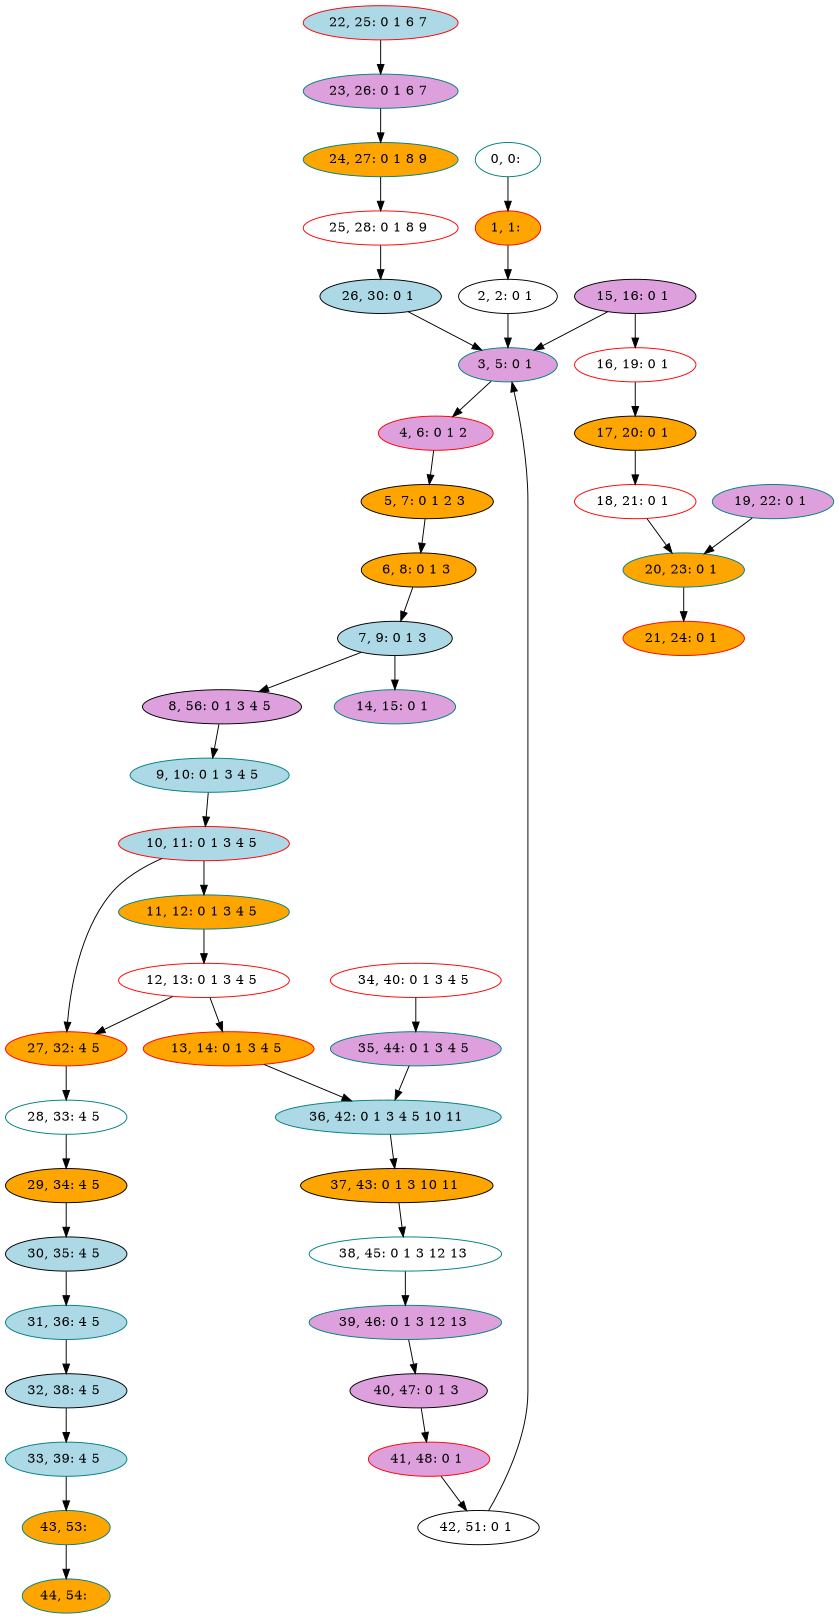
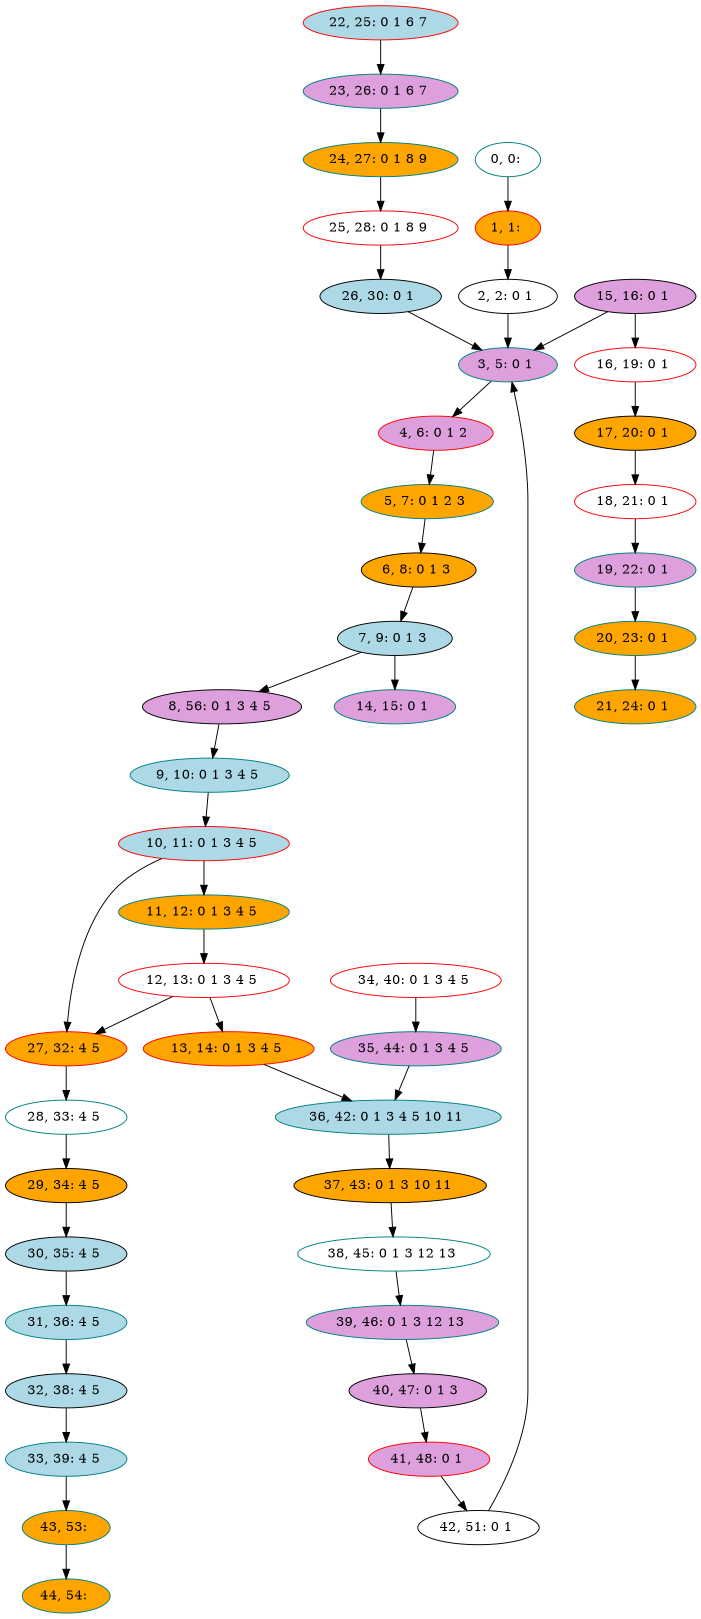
  digraph {
    node [color=teal fillcolor=orange style=filled]
    n1 [fillcolor=white label="0, 0: "]
    n2 [color=red label="1, 1: "]
    n3 [color=black fillcolor=white label="2, 2: 0 1 "]
    n4 [fillcolor=plum label="3, 5: 0 1 "]
    n5 [color=red fillcolor=plum label="4, 6: 0 1 2 "]
-   n6 [color=black label="5, 7: 0 1 2 3 "]
+   n6 [label="5, 7: 0 1 2 3 "]
    n7 [color=black label="6, 8: 0 1 3 "]
    n8 [color=black fillcolor=lightblue label="7, 9: 0 1 3 "]
    n9 [color=black fillcolor=plum label="8, 56: 0 1 3 4 5 "]
    n10 [fillcolor=plum label="14, 15: 0 1 "]
    n11 [fillcolor=lightblue label="9, 10: 0 1 3 4 5 "]
    n12 [color=red fillcolor=lightblue label="10, 11: 0 1 3 4 5 "]
    n13 [label="11, 12: 0 1 3 4 5 "]
    n14 [color=red label="27, 32: 4 5 "]
    n15 [color=red fillcolor=white label="12, 13: 0 1 3 4 5 "]
    n16 [fillcolor=white label="28, 33: 4 5 "]
    n17 [color=red label="13, 14: 0 1 3 4 5 "]
    n18 [fillcolor=lightblue label="36, 42: 0 1 3 4 5 10 11 "]
    n19 [color=red fillcolor=white label="34, 40: 0 1 3 4 5 "]
    n20 [fillcolor=plum label="35, 44: 0 1 3 4 5 "]
    n21 [color=black fillcolor=plum label="15, 16: 0 1 "]
    n22 [color=red fillcolor=white label="16, 19: 0 1 "]
    n23 [color=black label="17, 20: 0 1 "]
    n24 [color=red fillcolor=white label="18, 21: 0 1 "]
    n25 [fillcolor=plum label="19, 22: 0 1 "]
    n26 [label="20, 23: 0 1 "]
-   n27 [color=red label="21, 24: 0 1 "]
+   n27 [label="21, 24: 0 1 "]
    n28 [color=red fillcolor=lightblue label="22, 25: 0 1 6 7 "]
    n29 [fillcolor=plum label="23, 26: 0 1 6 7 "]
    n30 [label="24, 27: 0 1 8 9 "]
    n31 [color=red fillcolor=white label="25, 28: 0 1 8 9 "]
    n32 [color=black fillcolor=lightblue label="26, 30: 0 1 "]
    n33 [color=black label="29, 34: 4 5 "]
    n34 [color=black fillcolor=lightblue label="30, 35: 4 5 "]
    n35 [fillcolor=lightblue label="31, 36: 4 5 "]
    n36 [color=black fillcolor=lightblue label="32, 38: 4 5 "]
    n37 [fillcolor=lightblue label="33, 39: 4 5 "]
    n38 [label="43, 53: "]
    n39 [label="44, 54: "]
    n40 [color=black label="37, 43: 0 1 3 10 11 "]
    n41 [fillcolor=white label="38, 45: 0 1 3 12 13 "]
    n42 [fillcolor=plum label="39, 46: 0 1 3 12 13 "]
    n43 [color=black fillcolor=plum label="40, 47: 0 1 3 "]
    n44 [color=red fillcolor=plum label="41, 48: 0 1 "]
    n45 [color=black fillcolor=white label="42, 51: 0 1 "]
    n1 -> n2
    n2 -> n3
    n3 -> n4
    n4 -> n5
    n5 -> n6
    n6 -> n7
    n7 -> n8
    n8 -> n9
    n8 -> n10
    n9 -> n11
    n11 -> n12
    n12 -> n13
    n12 -> n14
    n13 -> n15
    n14 -> n16
    n15 -> n14
    n15 -> n17
    n16 -> n33
    n17 -> n18
    n18 -> n40
    n19 -> n20
    n20 -> n18
    n21 -> n4
    n21 -> n22
    n22 -> n23
    n23 -> n24
-   n24 -> n26
+   n24 -> n25
    n25 -> n26
    n26 -> n27
    n28 -> n29
    n29 -> n30
    n30 -> n31
    n31 -> n32
    n32 -> n4
    n33 -> n34
    n34 -> n35
    n35 -> n36
    n36 -> n37
    n37 -> n38
    n38 -> n39
    n40 -> n41
    n41 -> n42
    n42 -> n43
    n43 -> n44
    n44 -> n45
    n45 -> n4
  }
